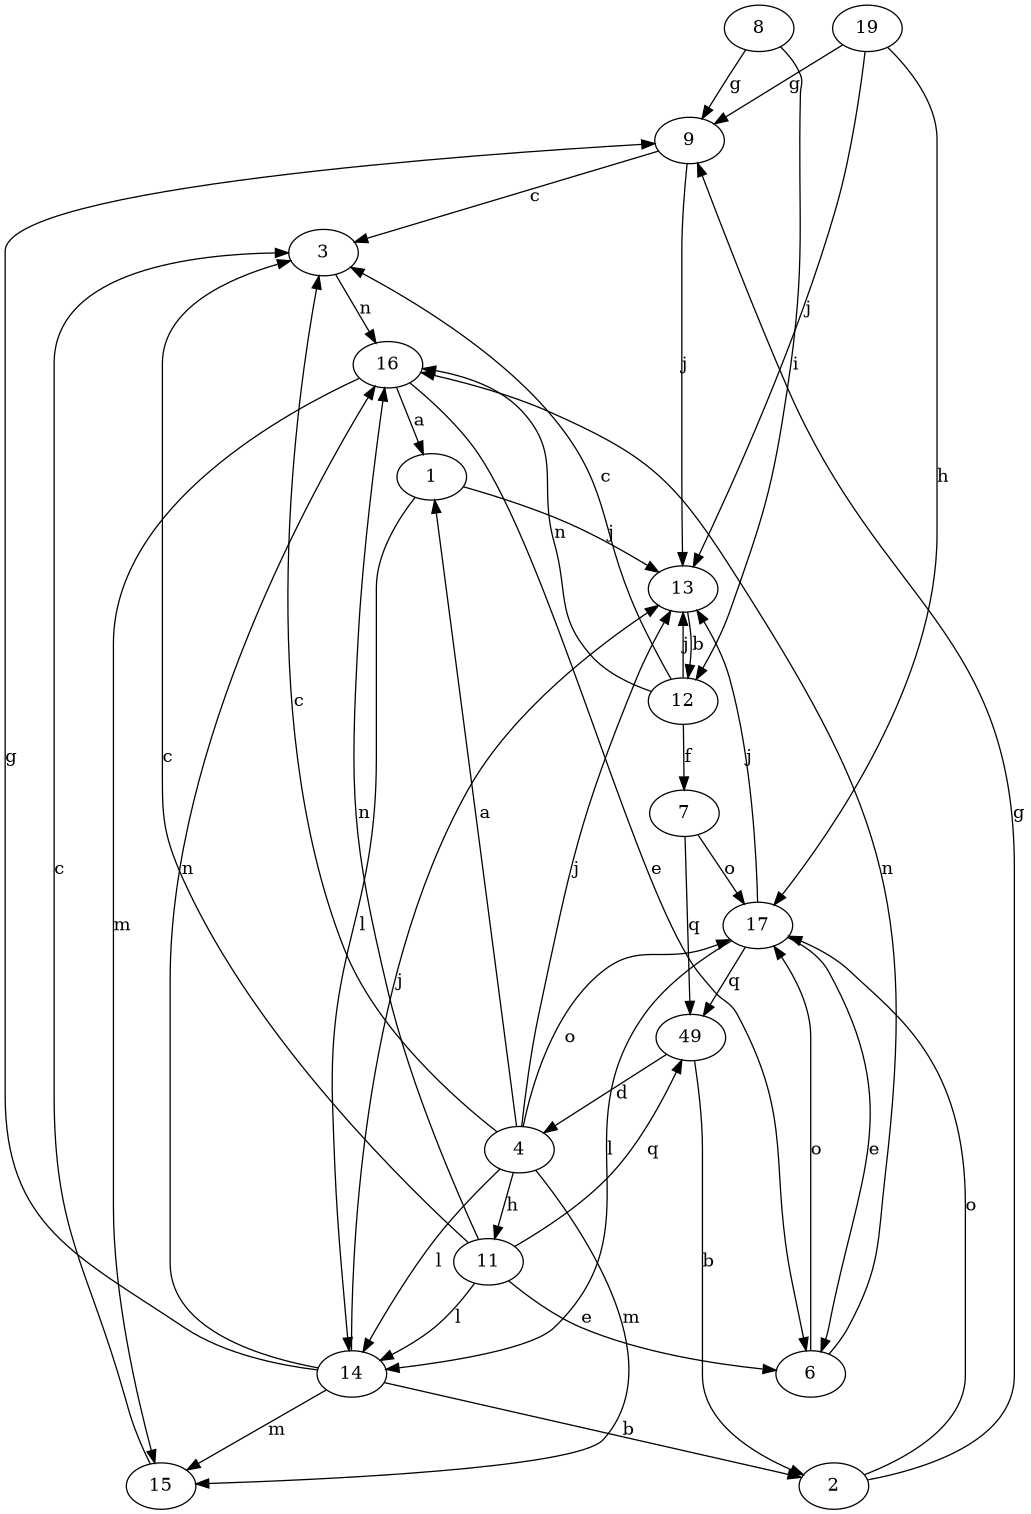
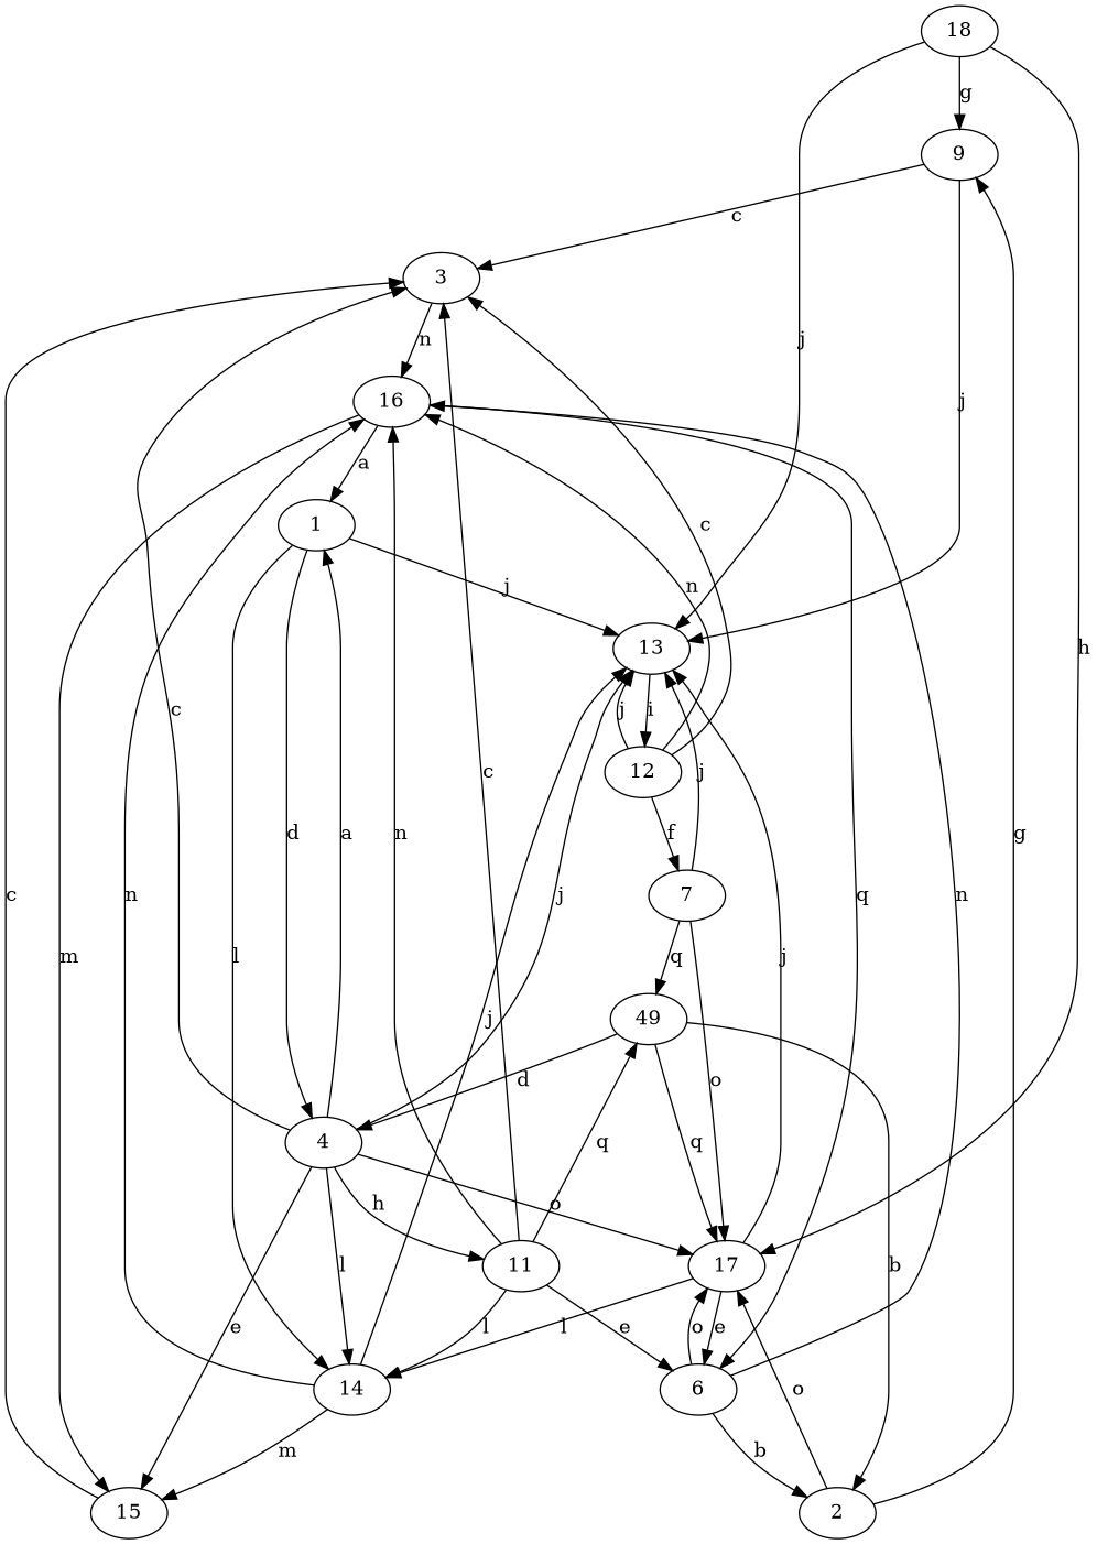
  strict digraph {
-   8
    9
    12
    15
    3
-   18 [label=19]
+   18
    13
    17
    1
    4
    14
    11
    16
    2
    6
    n16 [label=49]
    7
-   8 -> 9 [label=g]
-   8 -> 12 [label=i]
    9 -> 3 [label=c]
    9 -> 13 [label=j]
    12 -> 3 [label=c]
    12 -> 13 [label=j]
    12 -> 16 [label=n]
    12 -> 7 [label=f]
    15 -> 3 [label=c]
    3 -> 16 [label=n]
    18 -> 9 [label=g]
    18 -> 13 [label=j]
    18 -> 17 [label=h]
-   13 -> 12 [label=b]
+   13 -> 12 [label=i]
    17 -> 13 [label=j]
    17 -> 14 [label=l]
    17 -> 6 [label=e]
-   17 -> n16 [label=q]
+   n16 -> 17 [label=q]
    1 -> 13 [label=j]
+   1 -> 4 [label=d]
    1 -> 14 [label=l]
-   4 -> 15 [label=m]
+   4 -> 15 [label=e]
    4 -> 3 [label=c]
    4 -> 13 [label=j]
    4 -> 17 [label=o]
    4 -> 1 [label=a]
    4 -> 14 [label=l]
    4 -> 11 [label=h]
-   14 -> 9 [label=g]
    14 -> 15 [label=m]
    14 -> 13 [label=j]
    14 -> 16 [label=n]
    11 -> 3 [label=c]
    11 -> 14 [label=l]
    11 -> 16 [label=n]
    11 -> 6 [label=e]
    11 -> n16 [label=q]
    16 -> 15 [label=m]
    16 -> 1 [label=a]
-   16 -> 6 [label=e]
+   16 -> 6 [label=q]
    2 -> 9 [label=g]
    2 -> 17 [label=o]
    6 -> 17 [label=o]
    6 -> 16 [label=n]
-   14 -> 2 [label=b]
+   6 -> 2 [label=b]
    n16 -> 4 [label=d]
    n16 -> 2 [label=b]
+   7 -> 13 [label=j]
    7 -> 17 [label=o]
    7 -> n16 [label=q]
  }
